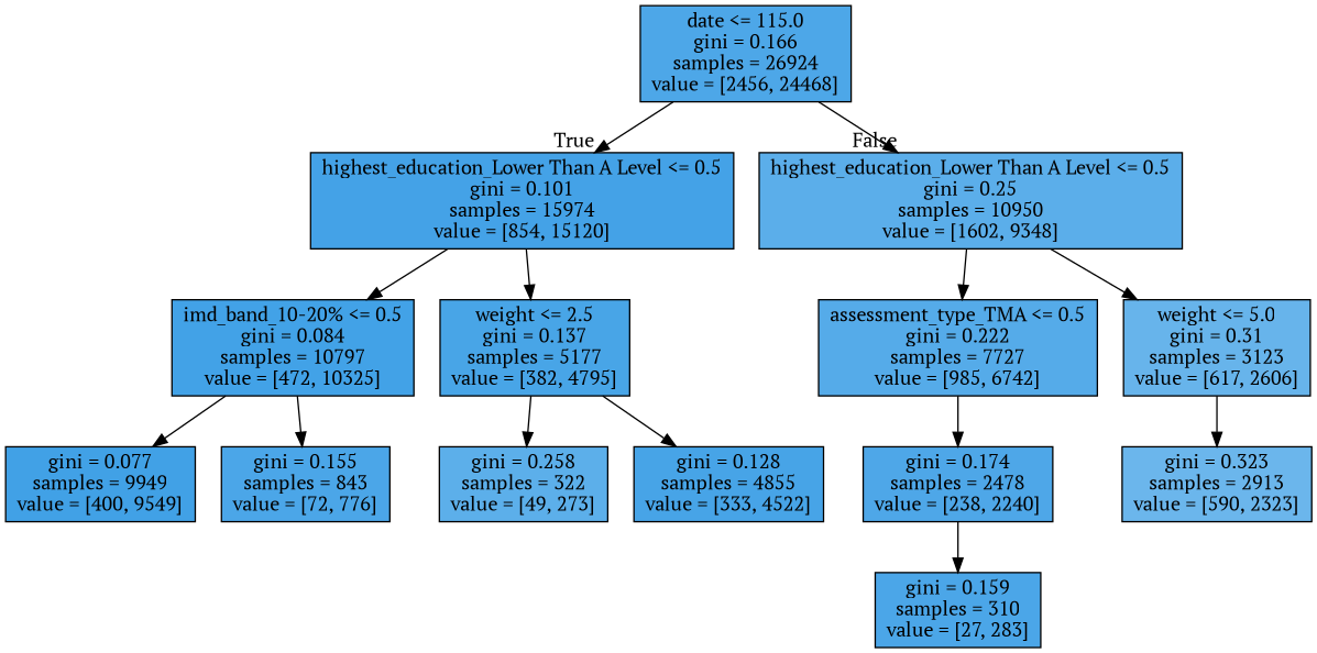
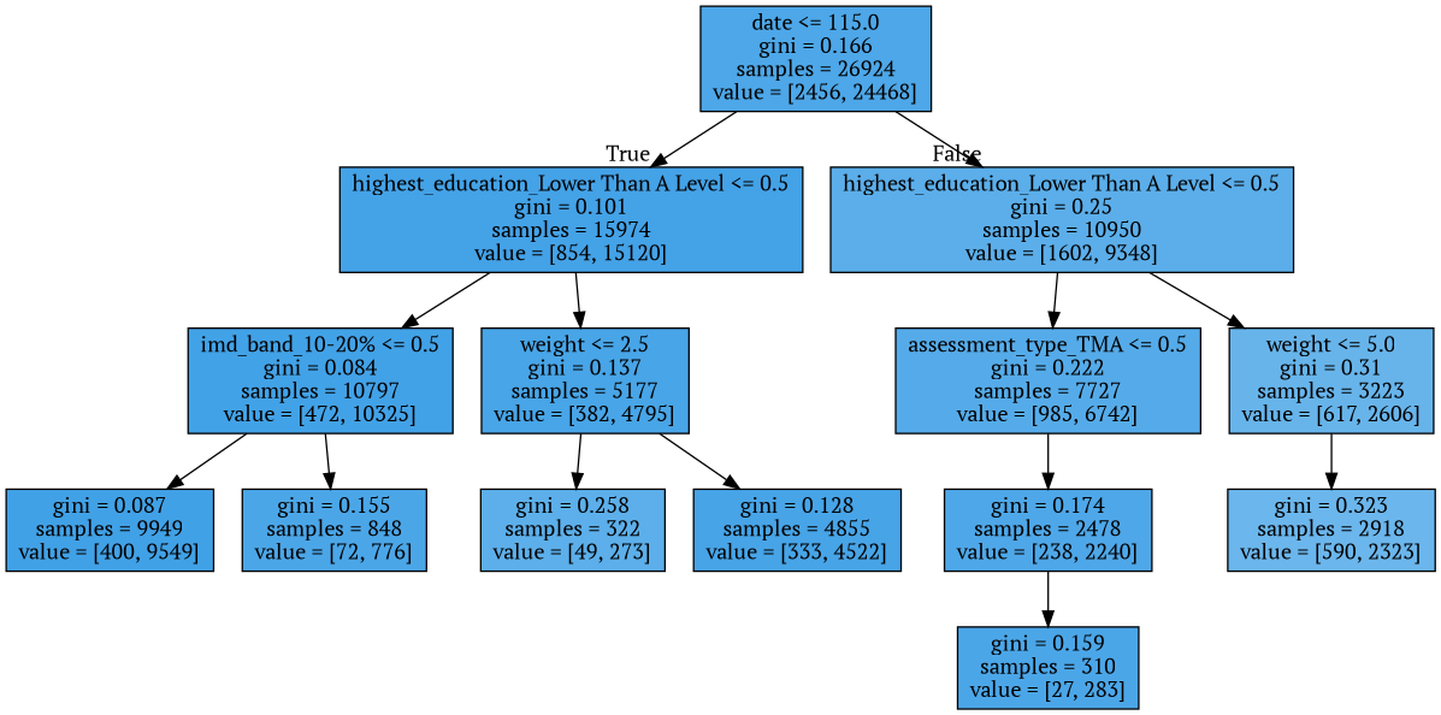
  digraph {
    fontname="PT Serif"
    node [color=black fillcolor="#399de5e7" fontname="PT Serif" shape=box style=filled]
    edge [fontname="PT Serif"]
    n1 [fillcolor="#399de5e5" label="date <= 115.0\ngini = 0.166\nsamples = 26924\nvalue = [2456, 24468]"]
    n2 [fillcolor="#399de5f1" label="highest_education_Lower Than A Level <= 0.5\ngini = 0.101\nsamples = 15974\nvalue = [854, 15120]"]
    n3 [fillcolor="#399de5d3" label="highest_education_Lower Than A Level <= 0.5\ngini = 0.25\nsamples = 10950\nvalue = [1602, 9348]"]
    n4 [fillcolor="#399de5f3" label="imd_band_10-20% <= 0.5\ngini = 0.084\nsamples = 10797\nvalue = [472, 10325]"]
    n5 [fillcolor="#399de5eb" label="weight <= 2.5\ngini = 0.137\nsamples = 5177\nvalue = [382, 4795]"]
    n6 [fillcolor="#399de5da" label="assessment_type_TMA <= 0.5\ngini = 0.222\nsamples = 7727\nvalue = [985, 6742]"]
-   n7 [fillcolor="#399de5c3" label="weight <= 5.0\ngini = 0.31\nsamples = 3123\nvalue = [617, 2606]"]
-   n8 [fillcolor="#399de5f4" label="gini = 0.077\nsamples = 9949\nvalue = [400, 9549]"]
-   n9 [label="gini = 0.155\nsamples = 843\nvalue = [72, 776]"]
+   n7 [fillcolor="#399de5c3" label="weight <= 5.0\ngini = 0.31\nsamples = 3223\nvalue = [617, 2606]"]
+   n8 [fillcolor="#399de5f4" label="gini = 0.087\nsamples = 9949\nvalue = [400, 9549]"]
+   n9 [label="gini = 0.155\nsamples = 848\nvalue = [72, 776]"]
    n10 [fillcolor="#399de5d1" label="gini = 0.258\nsamples = 322\nvalue = [49, 273]"]
    n11 [fillcolor="#399de5ec" label="gini = 0.128\nsamples = 4855\nvalue = [333, 4522]"]
    n12 [fillcolor="#399de5e4" label="gini = 0.174\nsamples = 2478\nvalue = [238, 2240]"]
-   n13 [fillcolor="#399de5be" label="gini = 0.323\nsamples = 2913\nvalue = [590, 2323]"]
+   n13 [fillcolor="#399de5be" label="gini = 0.323\nsamples = 2918\nvalue = [590, 2323]"]
    n14 [label="gini = 0.159\nsamples = 310\nvalue = [27, 283]"]
    n1 -> n2 [headlabel=True labelangle=45 labeldistance=2.5]
    n1 -> n3 [headlabel=False labelangle=-45 labeldistance=2.5]
    n2 -> n4
    n2 -> n5
    n3 -> n6
    n3 -> n7
    n4 -> n8
    n4 -> n9
    n5 -> n10
    n5 -> n11
    n6 -> n12
    n7 -> n13
    n12 -> n14
  }
